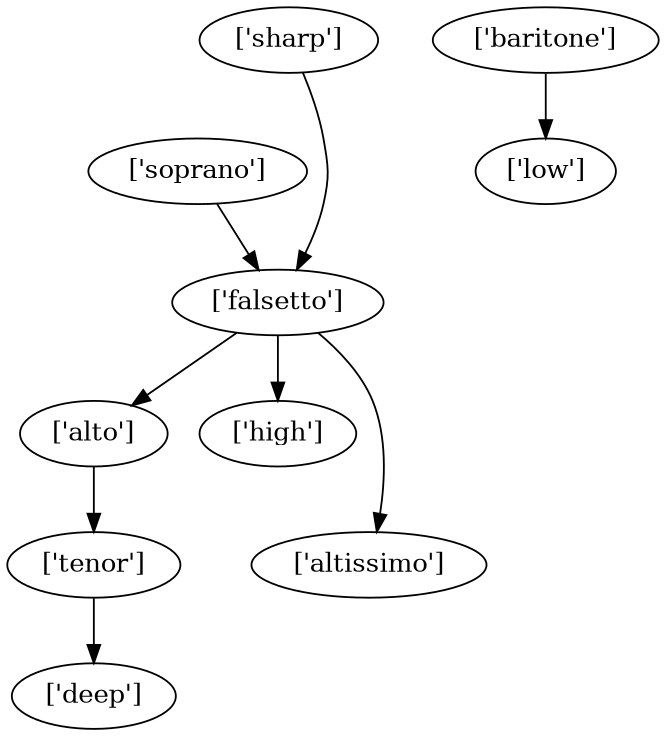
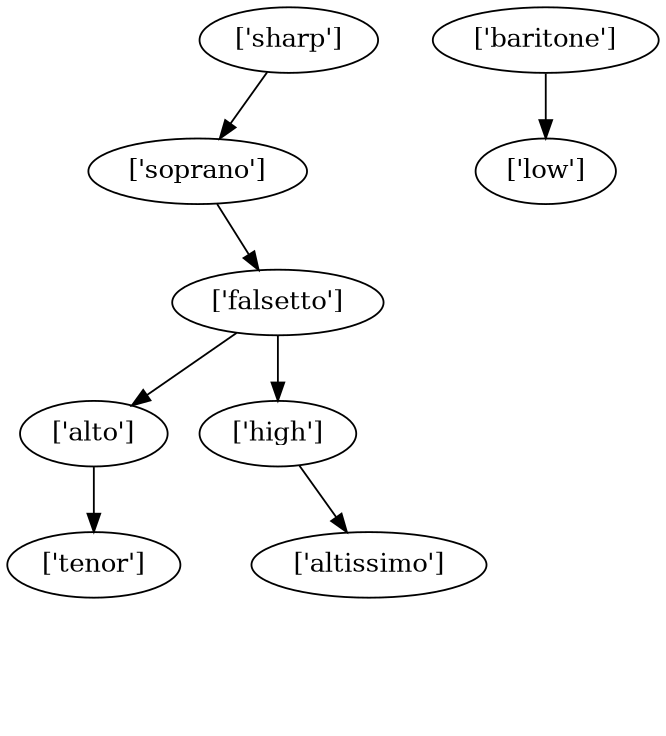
  strict digraph {
    "['alto']"
    "['tenor']"
-   "['deep']"
    "['baritone']"
    "['low']"
    "['soprano']"
    "['falsetto']"
    "['high']"
    "['altissimo']"
    "['sharp']"
    "['alto']" -> "['tenor']"
-   "['tenor']" -> "['deep']"
    "['baritone']" -> "['low']"
    "['soprano']" -> "['falsetto']"
    "['falsetto']" -> "['alto']"
    "['falsetto']" -> "['high']"
-   "['falsetto']" -> "['altissimo']"
-   "['sharp']" -> "['falsetto']"
+   "['high']" -> "['altissimo']"
+   "['sharp']" -> "['soprano']"
  }
